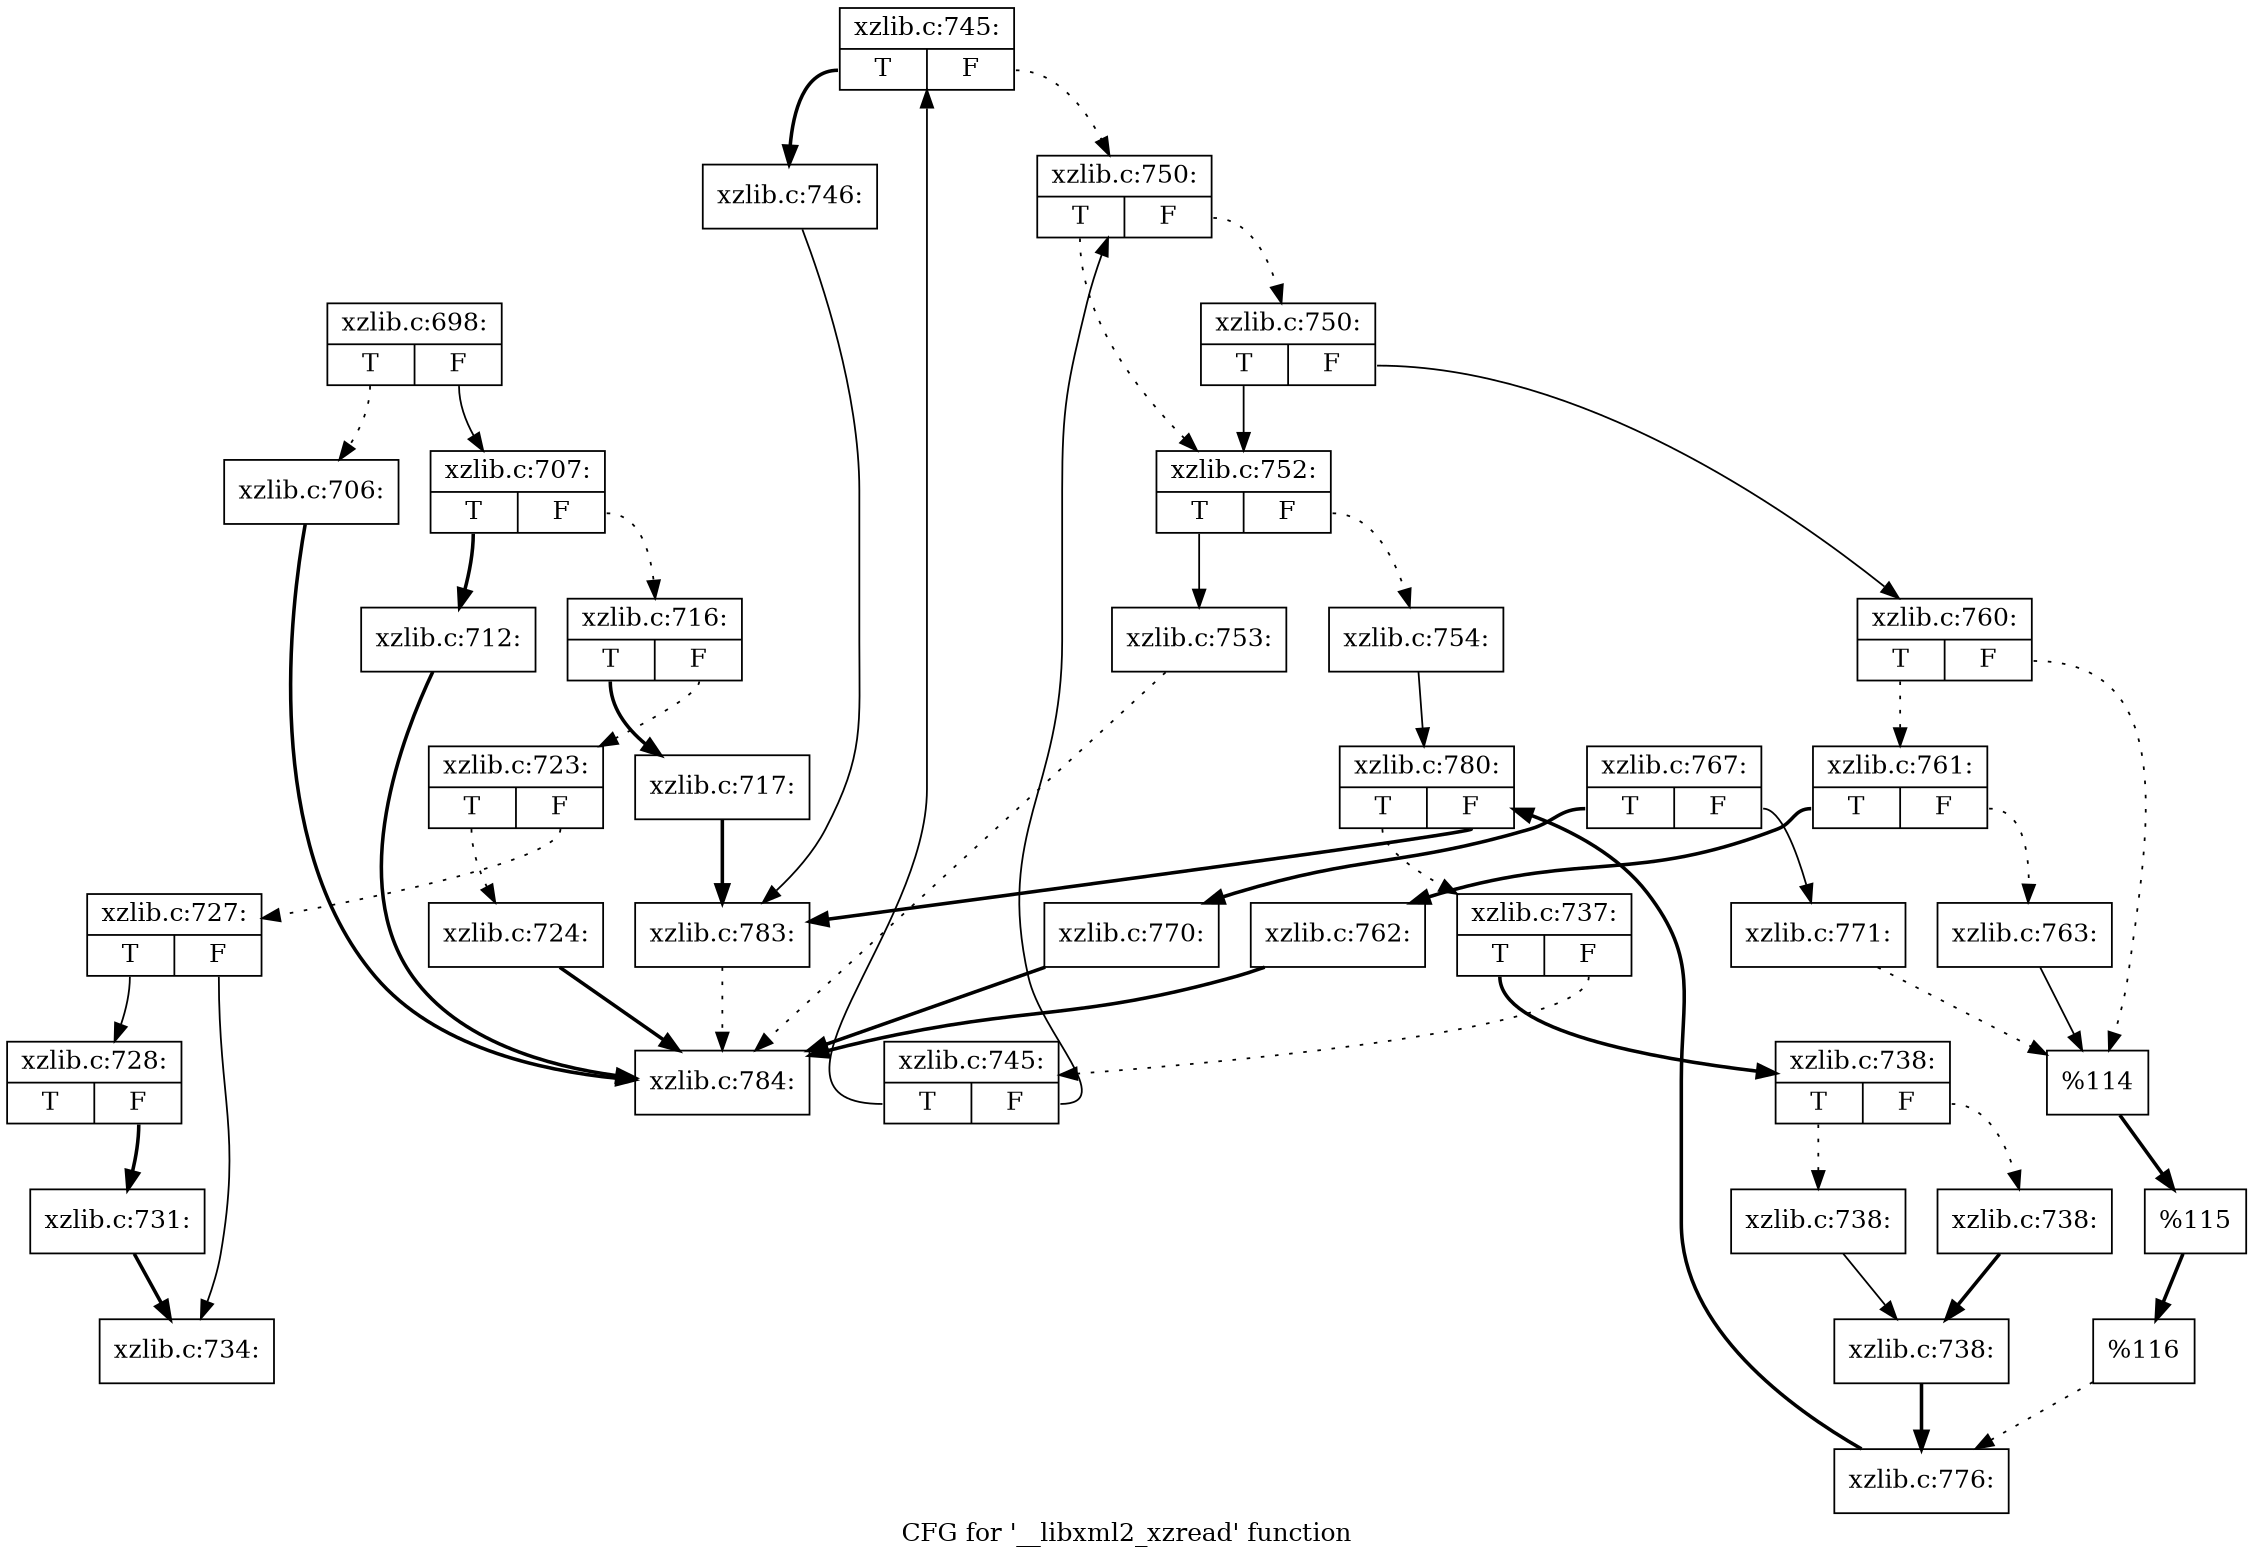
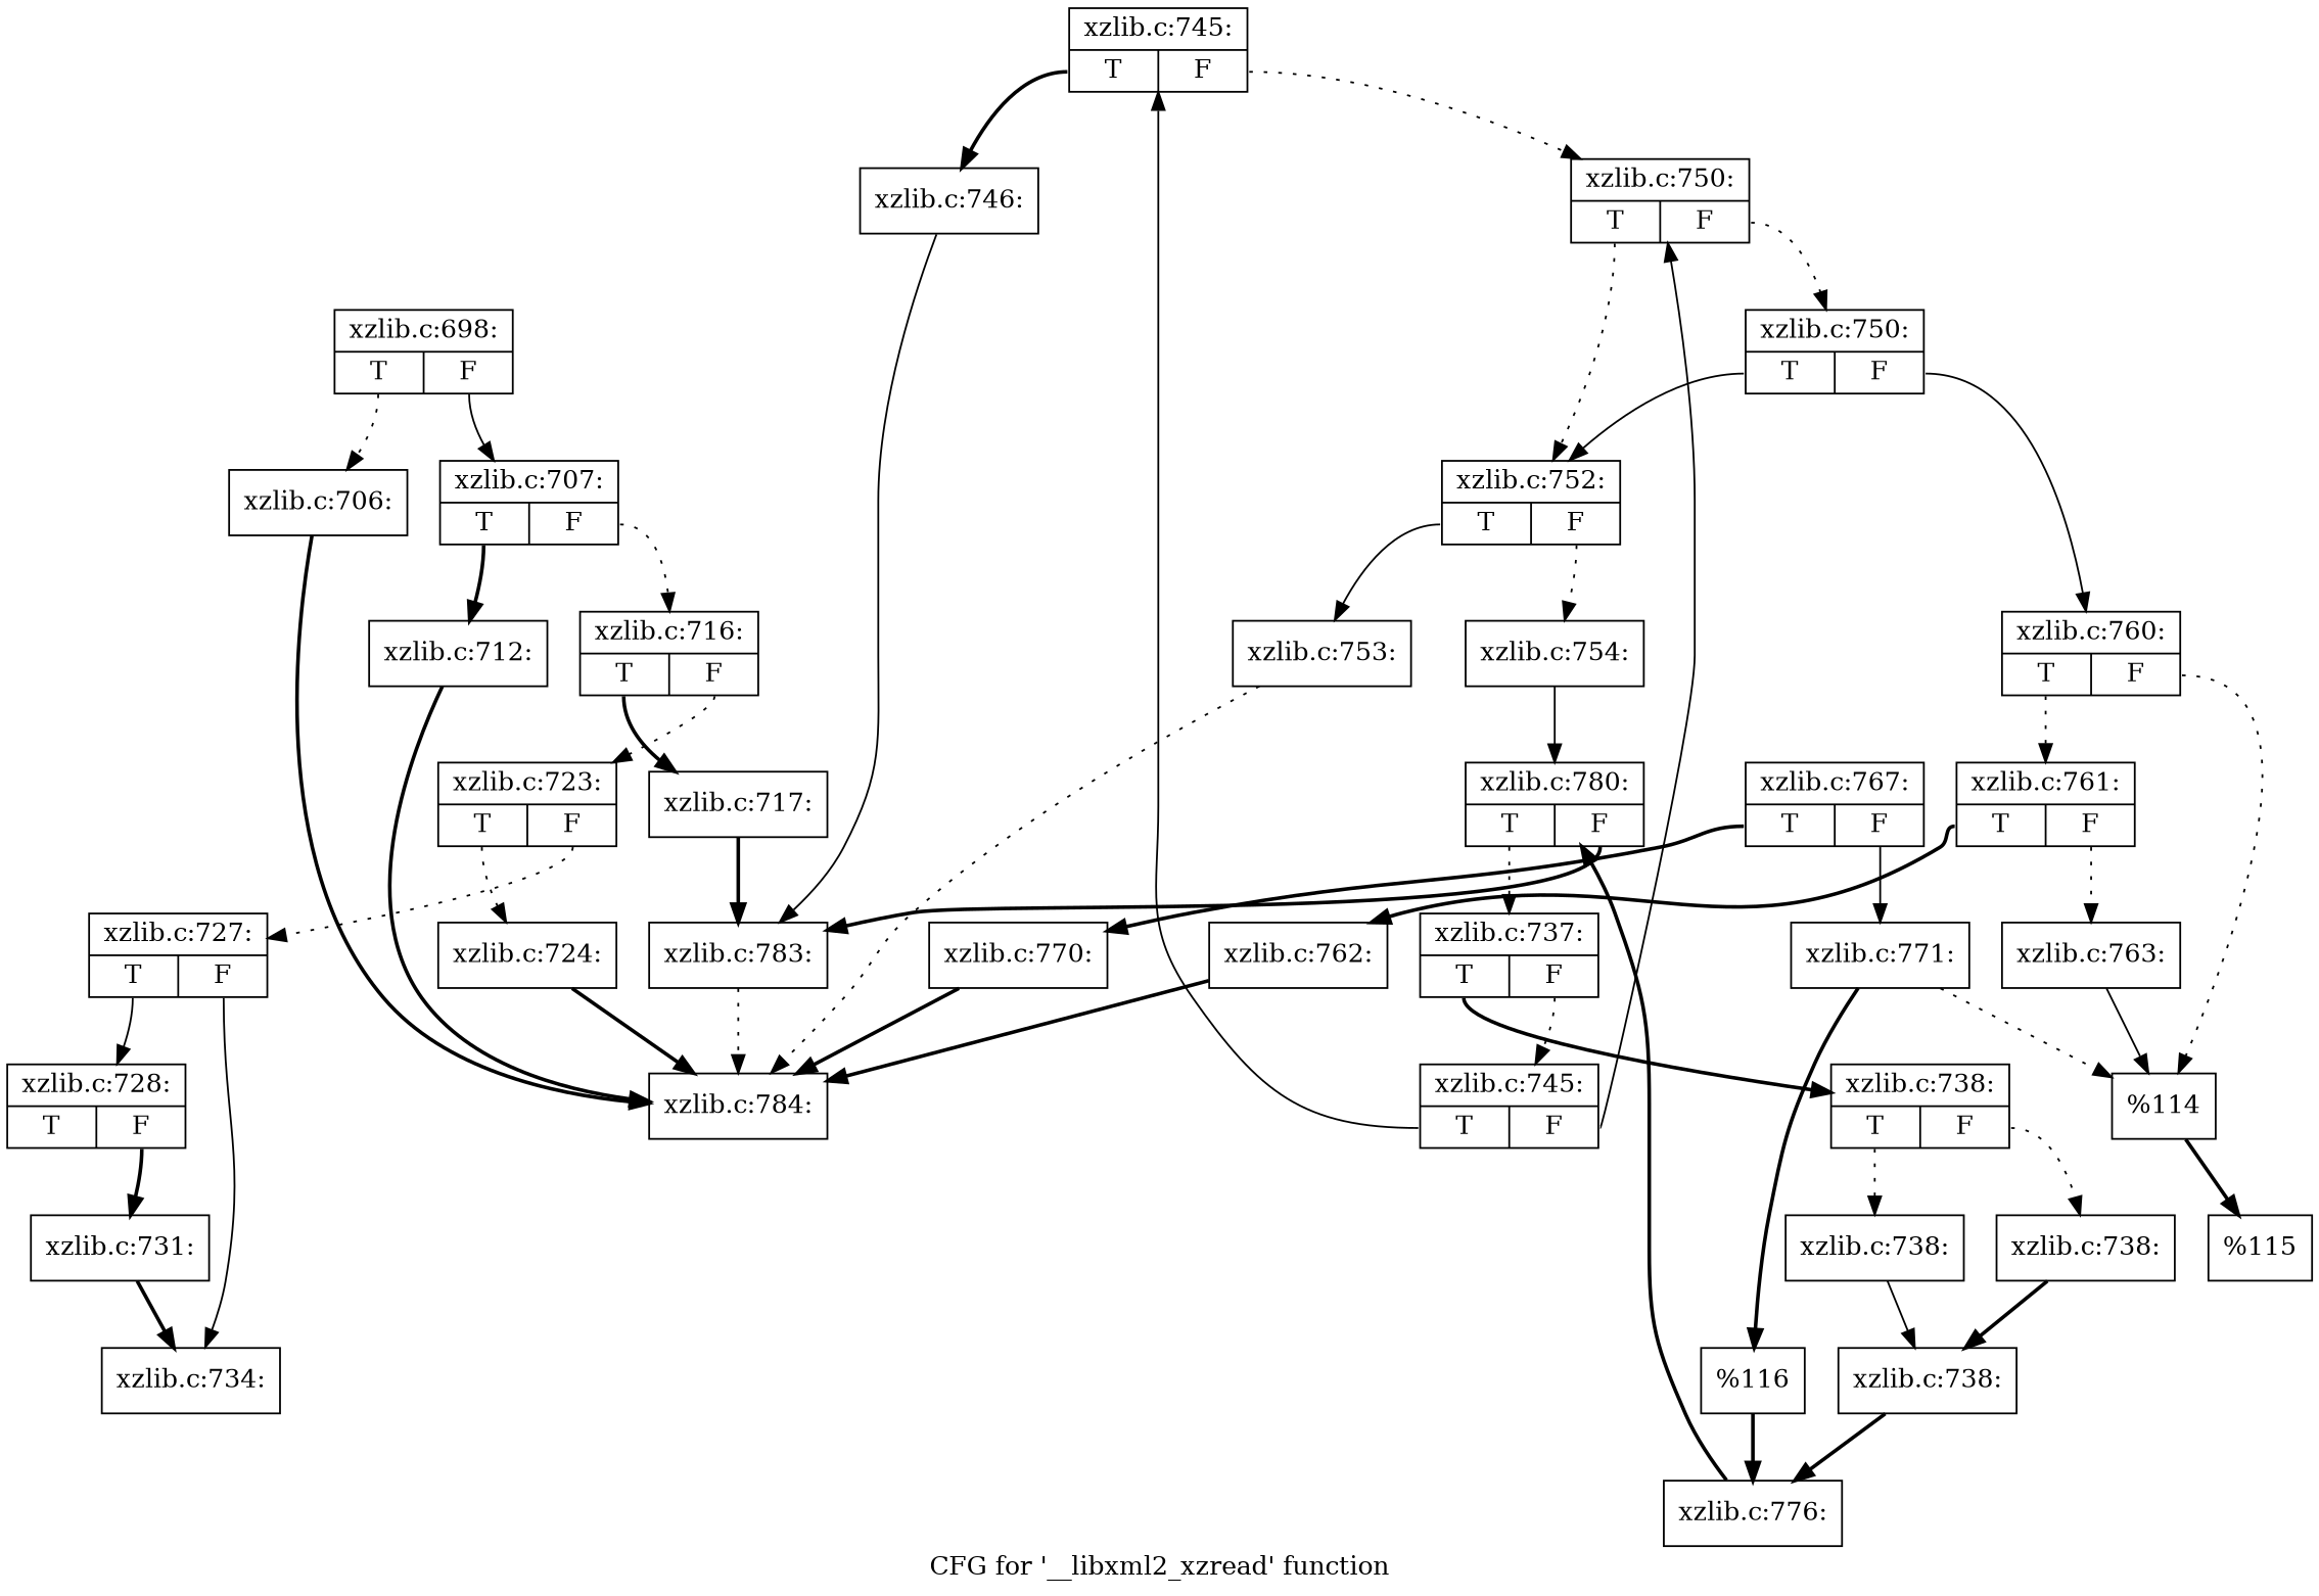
  digraph {
    label="CFG for '__libxml2_xzread' function"
    node [shape=record]
    edge [style=bold]
    n1 [label="{xzlib.c:698:|{<s0>T|<s1>F}}"]
    n2 [label="{xzlib.c:706:}"]
    n3 [label="{xzlib.c:707:|{<s0>T|<s1>F}}"]
    n4 [label="{xzlib.c:784:}"]
    n5 [label="{xzlib.c:712:}"]
    n6 [label="{xzlib.c:716:|{<s0>T|<s1>F}}"]
    n7 [label="{xzlib.c:717:}"]
    n8 [label="{xzlib.c:723:|{<s0>T|<s1>F}}"]
    n9 [label="{xzlib.c:783:}"]
    n10 [label="{xzlib.c:724:}"]
    n11 [label="{xzlib.c:727:|{<s0>T|<s1>F}}"]
    n12 [label="{xzlib.c:728:|{<s0>T|<s1>F}}"]
    n13 [label="{xzlib.c:734:}"]
    n14 [label="{xzlib.c:731:}"]
    n15 [label="{xzlib.c:737:|{<s0>T|<s1>F}}"]
    n16 [label="{xzlib.c:738:|{<s0>T|<s1>F}}"]
    n17 [label="{xzlib.c:745:|{<s0>T|<s1>F}}"]
    n18 [label="{xzlib.c:738:}"]
    n19 [label="{xzlib.c:738:}"]
    n20 [label="{xzlib.c:745:|{<s0>T|<s1>F}}"]
    n21 [label="{xzlib.c:750:|{<s0>T|<s1>F}}"]
    n22 [label="{xzlib.c:738:}"]
    n23 [label="{xzlib.c:746:}"]
    n24 [label="{xzlib.c:752:|{<s0>T|<s1>F}}"]
    n25 [label="{xzlib.c:750:|{<s0>T|<s1>F}}"]
    n26 [label="{xzlib.c:776:}"]
    n27 [label="{xzlib.c:780:|{<s0>T|<s1>F}}"]
    n28 [label="{xzlib.c:753:}"]
    n29 [label="{xzlib.c:754:}"]
    n30 [label="{xzlib.c:760:|{<s0>T|<s1>F}}"]
    n31 [label="{xzlib.c:761:|{<s0>T|<s1>F}}"]
    n32 [label="{%114}"]
    n33 [label="{xzlib.c:762:}"]
    n34 [label="{xzlib.c:763:}"]
    n35 [label="{xzlib.c:767:|{<s0>T|<s1>F}}"]
    n36 [label="{xzlib.c:770:}"]
    n37 [label="{xzlib.c:771:}"]
    n38 [label="{%115}"]
    n39 [label="{%116}"]
    n1 -> n2 [style=dotted tailport=s0]
    n1 -> n3 [style=solid tailport=s1]
    n2 -> n4
    n3 -> n5 [tailport=s0]
    n3 -> n6 [style=dotted tailport=s1]
    n5 -> n4
    n6 -> n7 [tailport=s0]
    n6 -> n8 [style=dotted tailport=s1]
    n7 -> n9
    n8 -> n10 [style=dotted tailport=s0]
    n8 -> n11 [style=dotted tailport=s1]
    n9 -> n4 [style=dotted]
    n10 -> n4
    n11 -> n12 [style=solid tailport=s0]
    n11 -> n13 [style=solid tailport=s1]
    n12 -> n14 [tailport=s1]
    n14 -> n13
    n15 -> n16 [tailport=s0]
    n15 -> n17 [style=dotted tailport=s1]
    n16 -> n18 [style=dotted tailport=s0]
    n16 -> n19 [style=dotted tailport=s1]
    n17 -> n20 [style=solid tailport=s0]
    n17 -> n21 [style=solid tailport=s1]
    n18 -> n22 [style=solid]
    n19 -> n22
    n20 -> n21 [style=dotted tailport=s1]
    n20 -> n23 [tailport=s0]
    n21 -> n24 [style=dotted tailport=s0]
    n21 -> n25 [style=dotted tailport=s1]
    n22 -> n26
    n23 -> n9 [style=solid]
    n24 -> n28 [style=solid tailport=s0]
    n24 -> n29 [style=dotted tailport=s1]
    n25 -> n24 [style=solid tailport=s0]
    n25 -> n30 [style=solid tailport=s1]
    n26 -> n27
    n27 -> n9 [tailport=s1]
    n27 -> n15 [style=dotted tailport=s0]
    n28 -> n4 [style=dotted]
    n29 -> n27 [style=solid]
    n30 -> n31 [style=dotted tailport=s0]
    n30 -> n32 [style=dotted tailport=s1]
    n31 -> n33 [tailport=s0]
    n31 -> n34 [style=dotted tailport=s1]
    n32 -> n38
    n33 -> n4
    n34 -> n32 [style=solid]
    n35 -> n36 [tailport=s0]
    n35 -> n37 [style=solid tailport=s1]
    n36 -> n4
    n37 -> n32 [style=dotted]
-   n38 -> n39
-   n39 -> n26 [style=dotted]
+   n37 -> n39
+   n39 -> n26
  }
